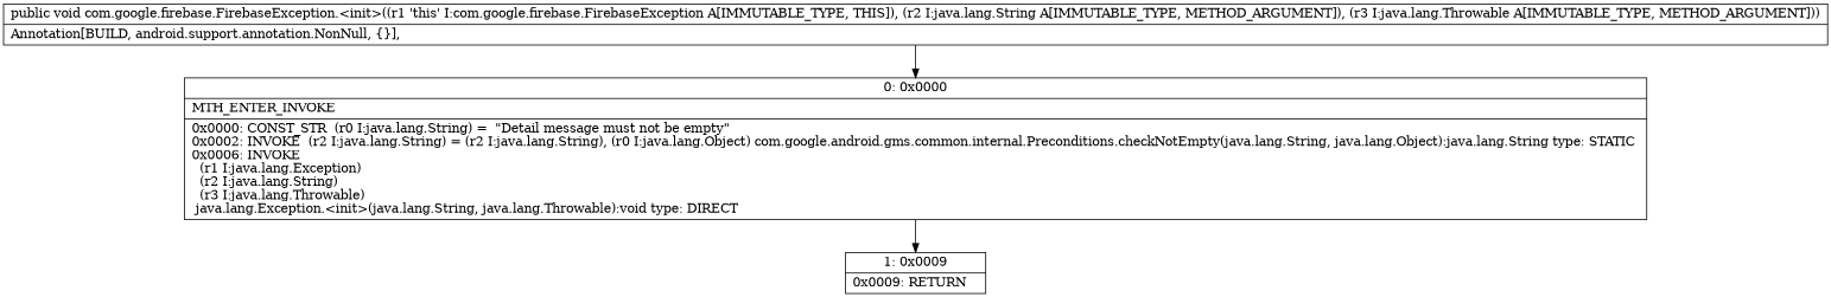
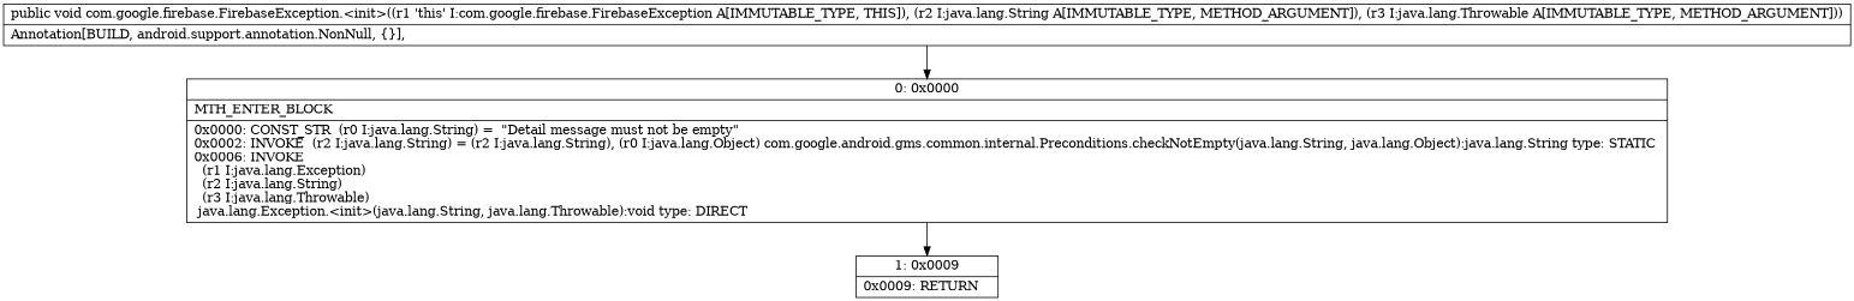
  digraph {
    node [shape=record]
-   n1 [label="{0\:\ 0x0000|MTH_ENTER_INVOKE\l|0x0000: CONST_STR  (r0 I:java.lang.String) =  \"Detail message must not be empty\" \l0x0002: INVOKE  (r2 I:java.lang.String) = (r2 I:java.lang.String), (r0 I:java.lang.Object) com.google.android.gms.common.internal.Preconditions.checkNotEmpty(java.lang.String, java.lang.Object):java.lang.String type: STATIC \l0x0006: INVOKE  \l  (r1 I:java.lang.Exception)\l  (r2 I:java.lang.String)\l  (r3 I:java.lang.Throwable)\l java.lang.Exception.\<init\>(java.lang.String, java.lang.Throwable):void type: DIRECT \l}"]
+   n1 [label="{0\:\ 0x0000|MTH_ENTER_BLOCK\l|0x0000: CONST_STR  (r0 I:java.lang.String) =  \"Detail message must not be empty\" \l0x0002: INVOKE  (r2 I:java.lang.String) = (r2 I:java.lang.String), (r0 I:java.lang.Object) com.google.android.gms.common.internal.Preconditions.checkNotEmpty(java.lang.String, java.lang.Object):java.lang.String type: STATIC \l0x0006: INVOKE  \l  (r1 I:java.lang.Exception)\l  (r2 I:java.lang.String)\l  (r3 I:java.lang.Throwable)\l java.lang.Exception.\<init\>(java.lang.String, java.lang.Throwable):void type: DIRECT \l}"]
    n2 [label="{1\:\ 0x0009|0x0009: RETURN   \l}"]
    n3 [label="{public void com.google.firebase.FirebaseException.\<init\>((r1 'this' I:com.google.firebase.FirebaseException A[IMMUTABLE_TYPE, THIS]), (r2 I:java.lang.String A[IMMUTABLE_TYPE, METHOD_ARGUMENT]), (r3 I:java.lang.Throwable A[IMMUTABLE_TYPE, METHOD_ARGUMENT]))  | Annotation[BUILD, android.support.annotation.NonNull, \{\}], \l}"]
    n1 -> n2
    n3 -> n1
  }
